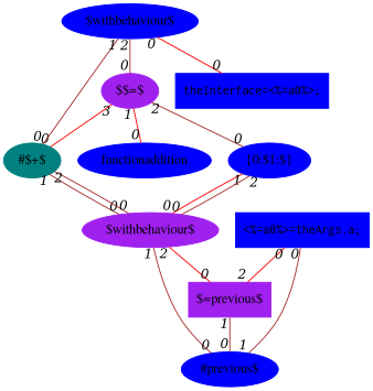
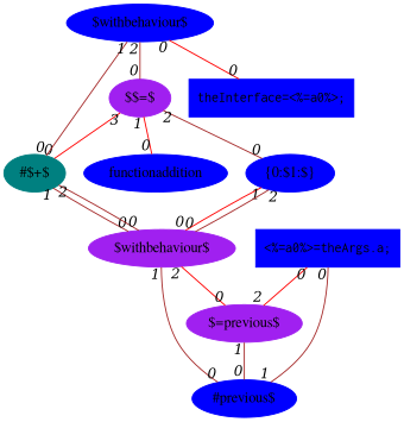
  digraph {
    node [color=blue fontname=Times shape=ellipse style=filled]
    edge [arrowHead=none arrowsize=1 color=brown dir=none fontname="Times-Italic" headlabel=0 taillabel=1]
    n1 [label="#previous$"]
-   n2 [color=purple label="$=previous$" shape=box]
+   n2 [color=purple label="$=previous$"]
    n3 [color=purple label="$withbehaviour$"]
    n4 [color=teal label="#$+$"]
    n5 [label=functionaddition]
    n6 [label="{0:$1:$}"]
    n7 [color=purple label="$$=$"]
    n8 [label="$withbehaviour$"]
    n9 [fontname=Courier label="theInterface=<%=a0%>;\n" shape=box]
    n10 [fontname=Courier label="<%=a0%>=theArgs.a;\n" shape=box]
    n2 -> n1
    n3 -> n1
    n3 -> n2 [color=red taillabel=2]
    n4 -> n3
    n4 -> n3 [taillabel=2]
    n6 -> n3 [color=red]
    n6 -> n3 [taillabel=2]
    n7 -> n4 [color=red taillabel=3]
    n7 -> n5 [color=red]
    n7 -> n6 [taillabel=2]
    n8 -> n4
    n8 -> n7 [taillabel=2]
    n8 -> n9 [color=red taillabel=0]
    n10 -> n1 [headlabel=1 taillabel=0]
    n10 -> n2 [color=red headlabel=2 taillabel=0]
  }
